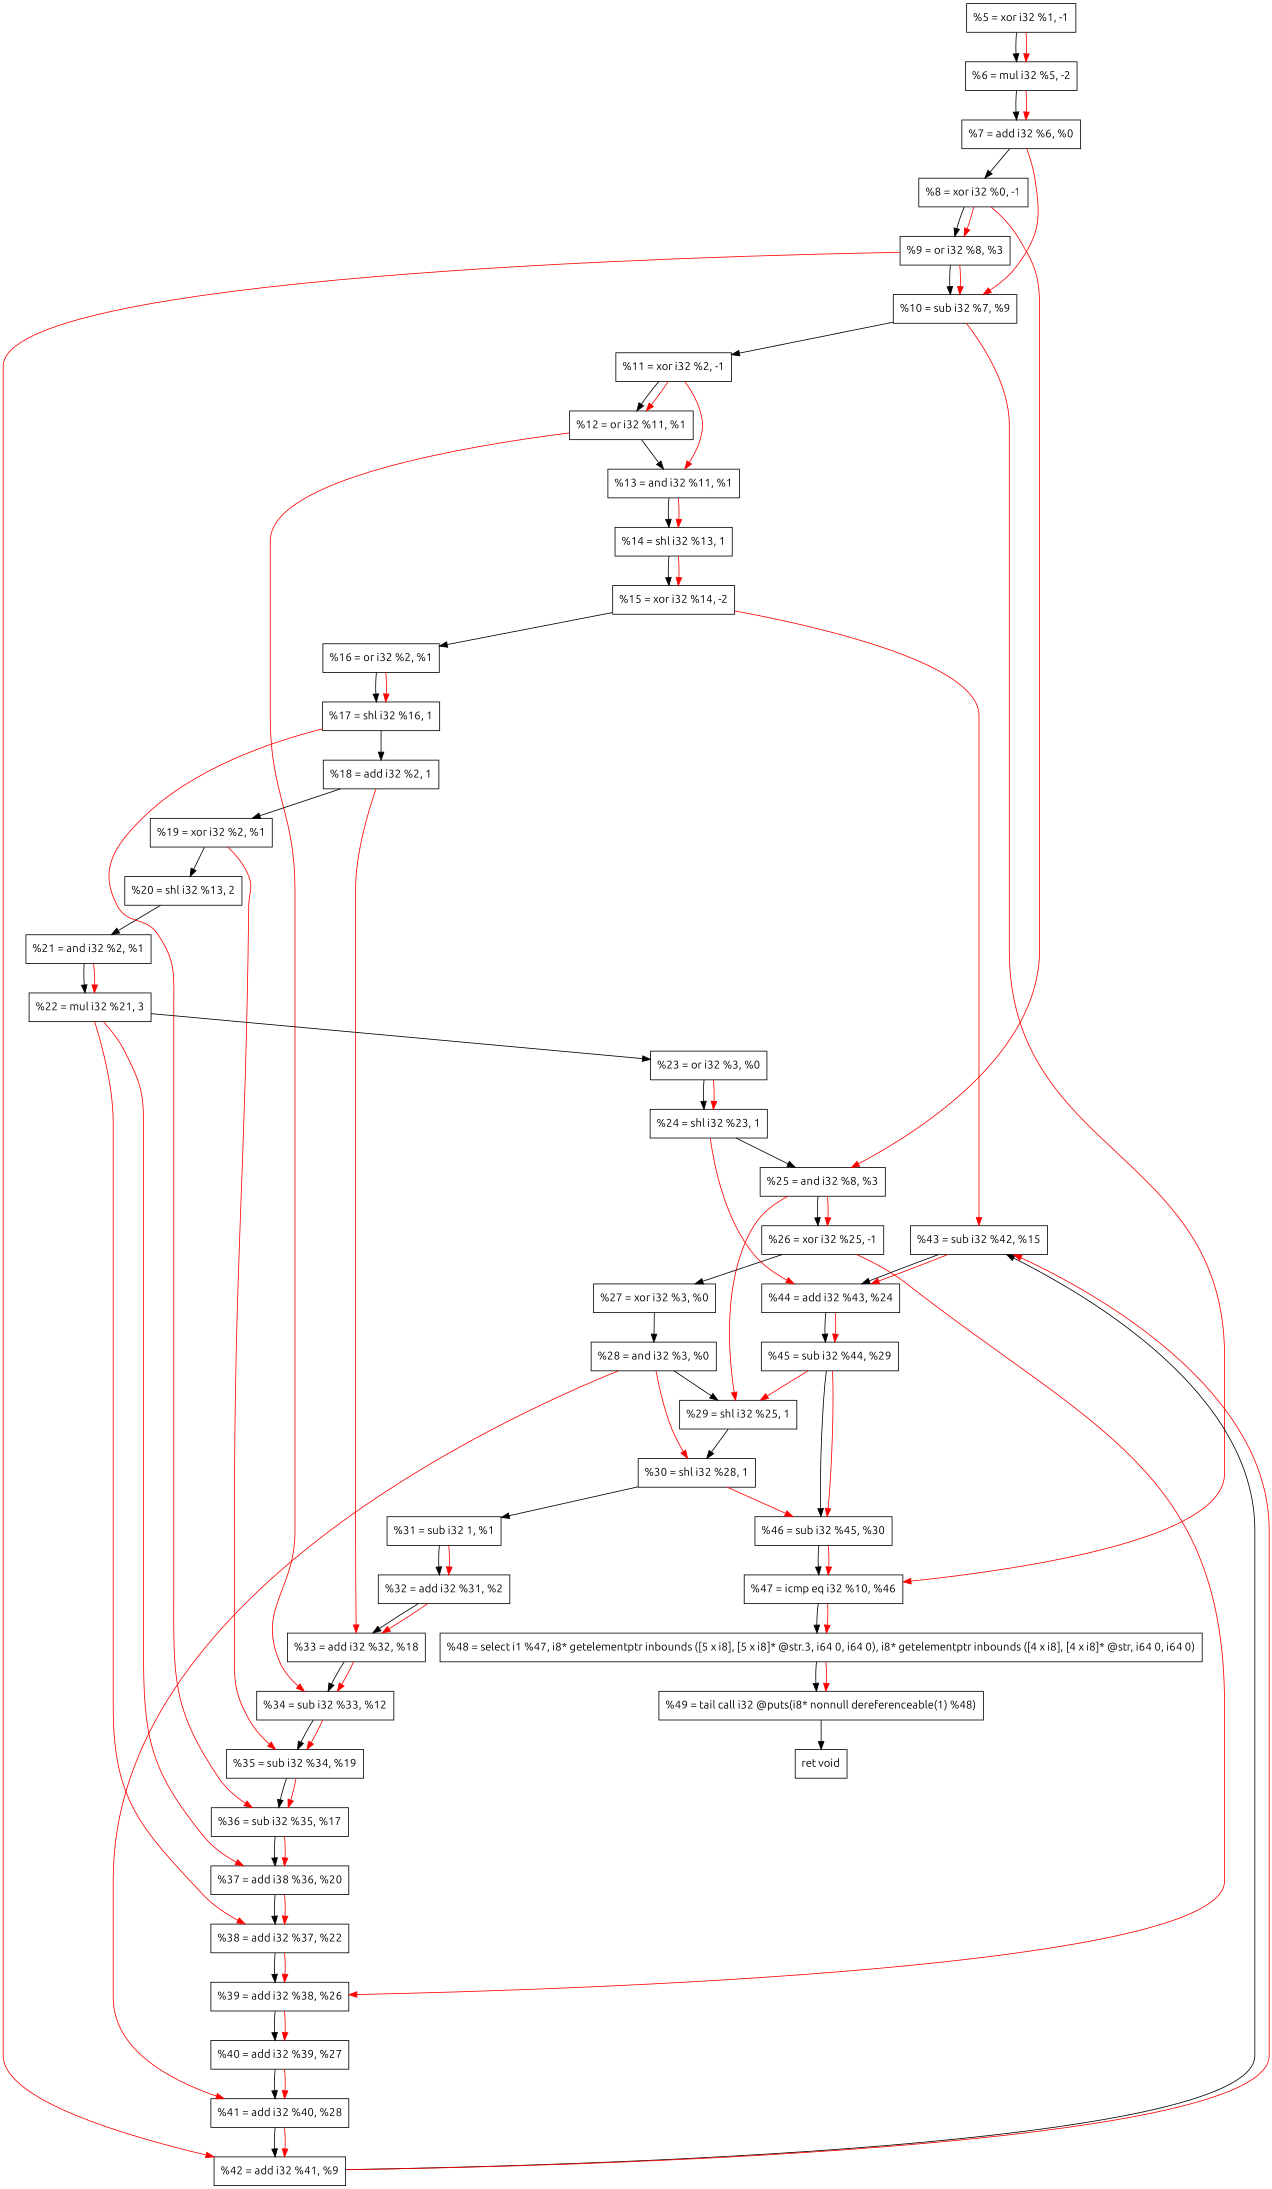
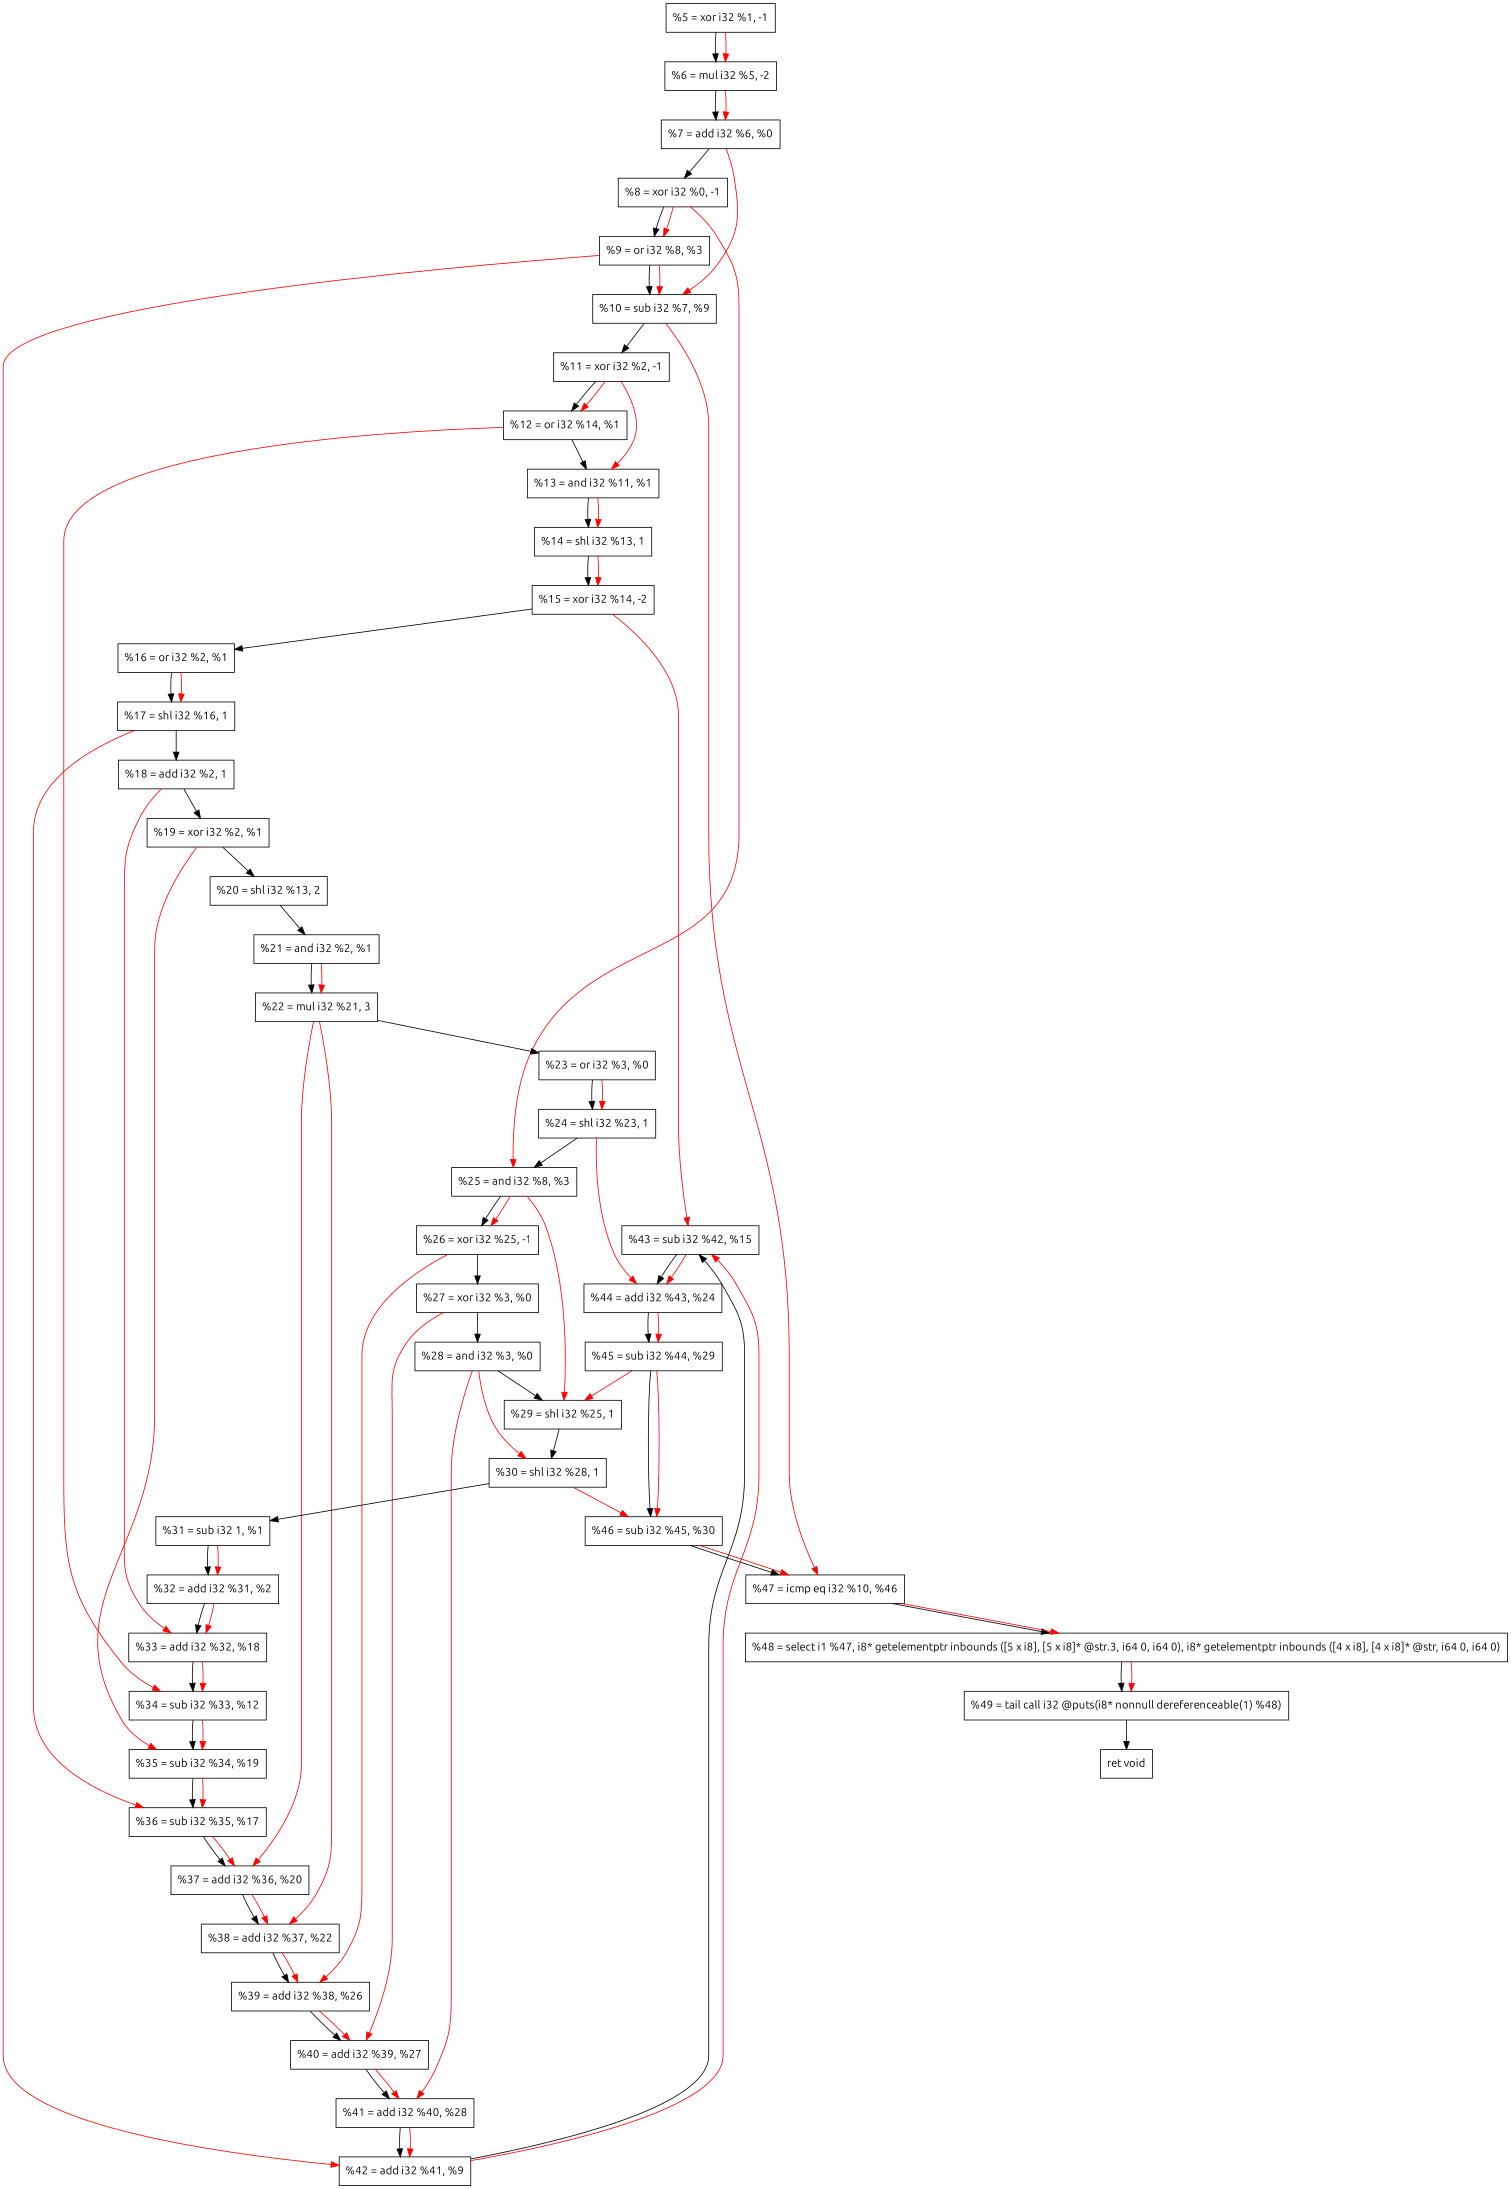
  digraph {
    fontname=Ubuntu
    node [fontname=Ubuntu shape=record]
    edge [fontname=Ubuntu color=red]
    n1 [label="  %5 = xor i32 %1, -1"]
    n2 [label="  %6 = mul i32 %5, -2"]
    n3 [label="  %7 = add i32 %6, %0"]
    n4 [label="  %8 = xor i32 %0, -1"]
    n5 [label="  %10 = sub i32 %7, %9"]
    n6 [label="  %9 = or i32 %8, %3"]
    n7 [label="  %25 = and i32 %8, %3"]
    n8 [label="  %11 = xor i32 %2, -1"]
    n9 [label="  %47 = icmp eq i32 %10, %46"]
    n10 [label="  %42 = add i32 %41, %9"]
    n11 [label="  %26 = xor i32 %25, -1"]
    n12 [label="  %29 = shl i32 %25, 1"]
    n13 [label="  %43 = sub i32 %42, %15"]
-   n14 [label="  %12 = or i32 %11, %1"]
+   n14 [label="%12 = or i32 %14, %1"]
    n15 [label="  %13 = and i32 %11, %1"]
    n16 [label="  %48 = select i1 %47, i8* getelementptr inbounds ([5 x i8], [5 x i8]* @str.3, i64 0, i64 0), i8* getelementptr inbounds ([4 x i8], [4 x i8]* @str, i64 0, i64 0)"]
    n17 [label="  %34 = sub i32 %33, %12"]
    n18 [label="  %14 = shl i32 %13, 1"]
    n19 [label="  %35 = sub i32 %34, %19"]
    n20 [label="  %15 = xor i32 %14, -2"]
    n21 [label="  %20 = shl i32 %13, 2"]
    n22 [label="  %21 = and i32 %2, %1"]
    n23 [label="  %16 = or i32 %2, %1"]
    n24 [label="  %17 = shl i32 %16, 1"]
    n25 [label="  %44 = add i32 %43, %24"]
    n26 [label="  %18 = add i32 %2, 1"]
    n27 [label="  %36 = sub i32 %35, %17"]
    n28 [label="  %19 = xor i32 %2, %1"]
    n29 [label="  %33 = add i32 %32, %18"]
-   n30 [label="%37 = add i38 %36, %20"]
+   n30 [label="  %37 = add i32 %36, %20"]
    n31 [label="  %22 = mul i32 %21, 3"]
    n32 [label="  %38 = add i32 %37, %22"]
    n33 [label="  %23 = or i32 %3, %0"]
    n34 [label="  %24 = shl i32 %23, 1"]
    n35 [label="  %39 = add i32 %38, %26"]
    n36 [label="  %45 = sub i32 %44, %29"]
    n37 [label="  %27 = xor i32 %3, %0"]
    n38 [label="  %30 = shl i32 %28, 1"]
    n39 [label="  %28 = and i32 %3, %0"]
    n40 [label="  %40 = add i32 %39, %27"]
    n41 [label="  %41 = add i32 %40, %28"]
    n42 [label="  %31 = sub i32 1, %1"]
    n43 [label="  %46 = sub i32 %45, %30"]
    n44 [label="  %32 = add i32 %31, %2"]
    n45 [label="  %49 = tail call i32 @puts(i8* nonnull dereferenceable(1) %48)"]
    n46 [label="  ret void"]
    n1 -> n2 [color=""]
    n1 -> n2
    n2 -> n3 [color=""]
    n2 -> n3
    n3 -> n4 [color=""]
    n3 -> n5
    n4 -> n6 [color=""]
    n4 -> n6
    n4 -> n7
    n5 -> n8 [color=""]
    n5 -> n9
    n6 -> n5 [color=""]
    n6 -> n5
    n6 -> n10
    n7 -> n11 [color=""]
    n7 -> n11
    n7 -> n12
    n8 -> n14 [color=""]
    n8 -> n14
    n8 -> n15
    n9 -> n16 [color=""]
    n9 -> n16
    n10 -> n13 [color=""]
    n10 -> n13
    n11 -> n35
    n11 -> n37 [color=""]
    n12 -> n38 [color=""]
    n13 -> n25 [color=""]
    n13 -> n25
    n14 -> n15 [color=""]
    n14 -> n17
    n15 -> n18 [color=""]
    n15 -> n18
    n16 -> n45 [color=""]
    n16 -> n45
    n17 -> n19 [color=""]
    n17 -> n19
    n18 -> n20 [color=""]
    n18 -> n20
    n19 -> n27 [color=""]
    n19 -> n27
    n20 -> n13
    n20 -> n23 [color=""]
    n21 -> n22 [color=""]
    n22 -> n31 [color=""]
    n22 -> n31
    n23 -> n24 [color=""]
    n23 -> n24
    n24 -> n26 [color=""]
    n24 -> n27
    n25 -> n36 [color=""]
    n25 -> n36
    n26 -> n28 [color=""]
    n26 -> n29
    n27 -> n30 [color=""]
    n27 -> n30
    n28 -> n19
    n28 -> n21 [color=""]
    n29 -> n17 [color=""]
    n29 -> n17
    n30 -> n32 [color=""]
    n30 -> n32
    n31 -> n30
    n31 -> n32
    n31 -> n33 [color=""]
    n32 -> n35 [color=""]
    n32 -> n35
    n33 -> n34 [color=""]
    n33 -> n34
    n34 -> n7 [color=""]
    n34 -> n25
    n35 -> n40 [color=""]
    n35 -> n40
    n36 -> n12
    n36 -> n43 [color=""]
    n36 -> n43
    n37 -> n39 [color=""]
+   n37 -> n40
    n38 -> n42 [color=""]
    n38 -> n43
    n39 -> n12 [color=""]
    n39 -> n38
    n39 -> n41
    n40 -> n41 [color=""]
    n40 -> n41
    n41 -> n10 [color=""]
    n41 -> n10
    n42 -> n44 [color=""]
    n42 -> n44
    n43 -> n9 [color=""]
    n43 -> n9
    n44 -> n29 [color=""]
    n44 -> n29
    n45 -> n46 [color=""]
  }
